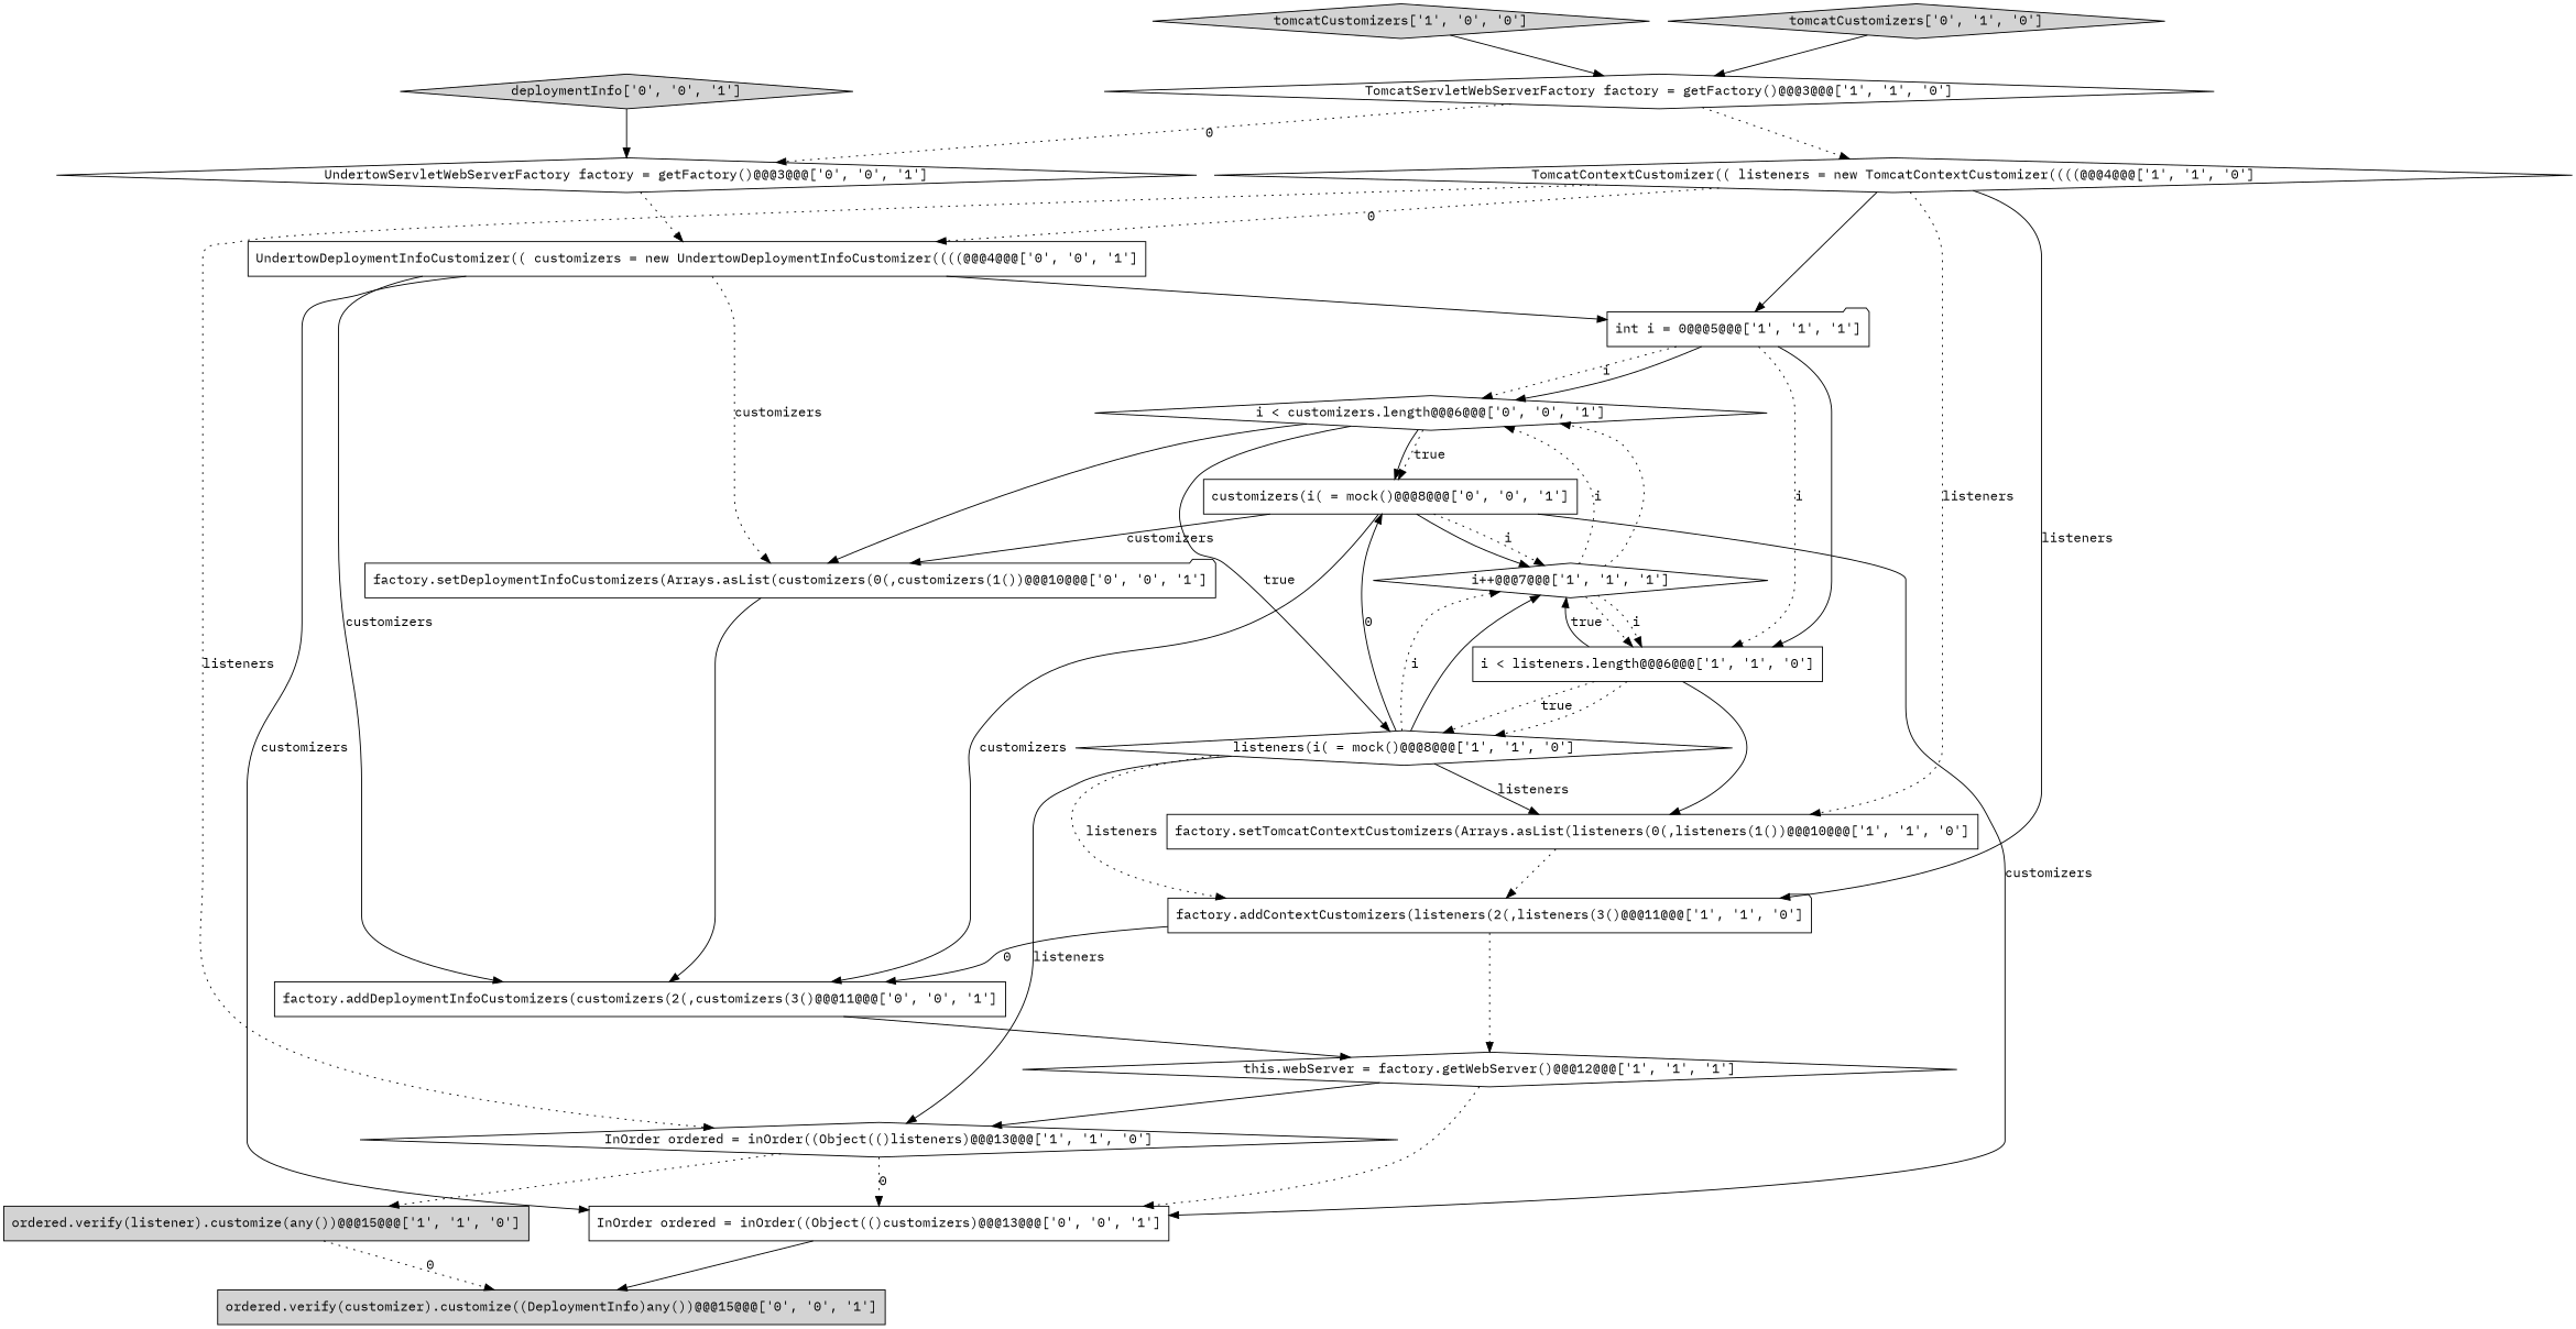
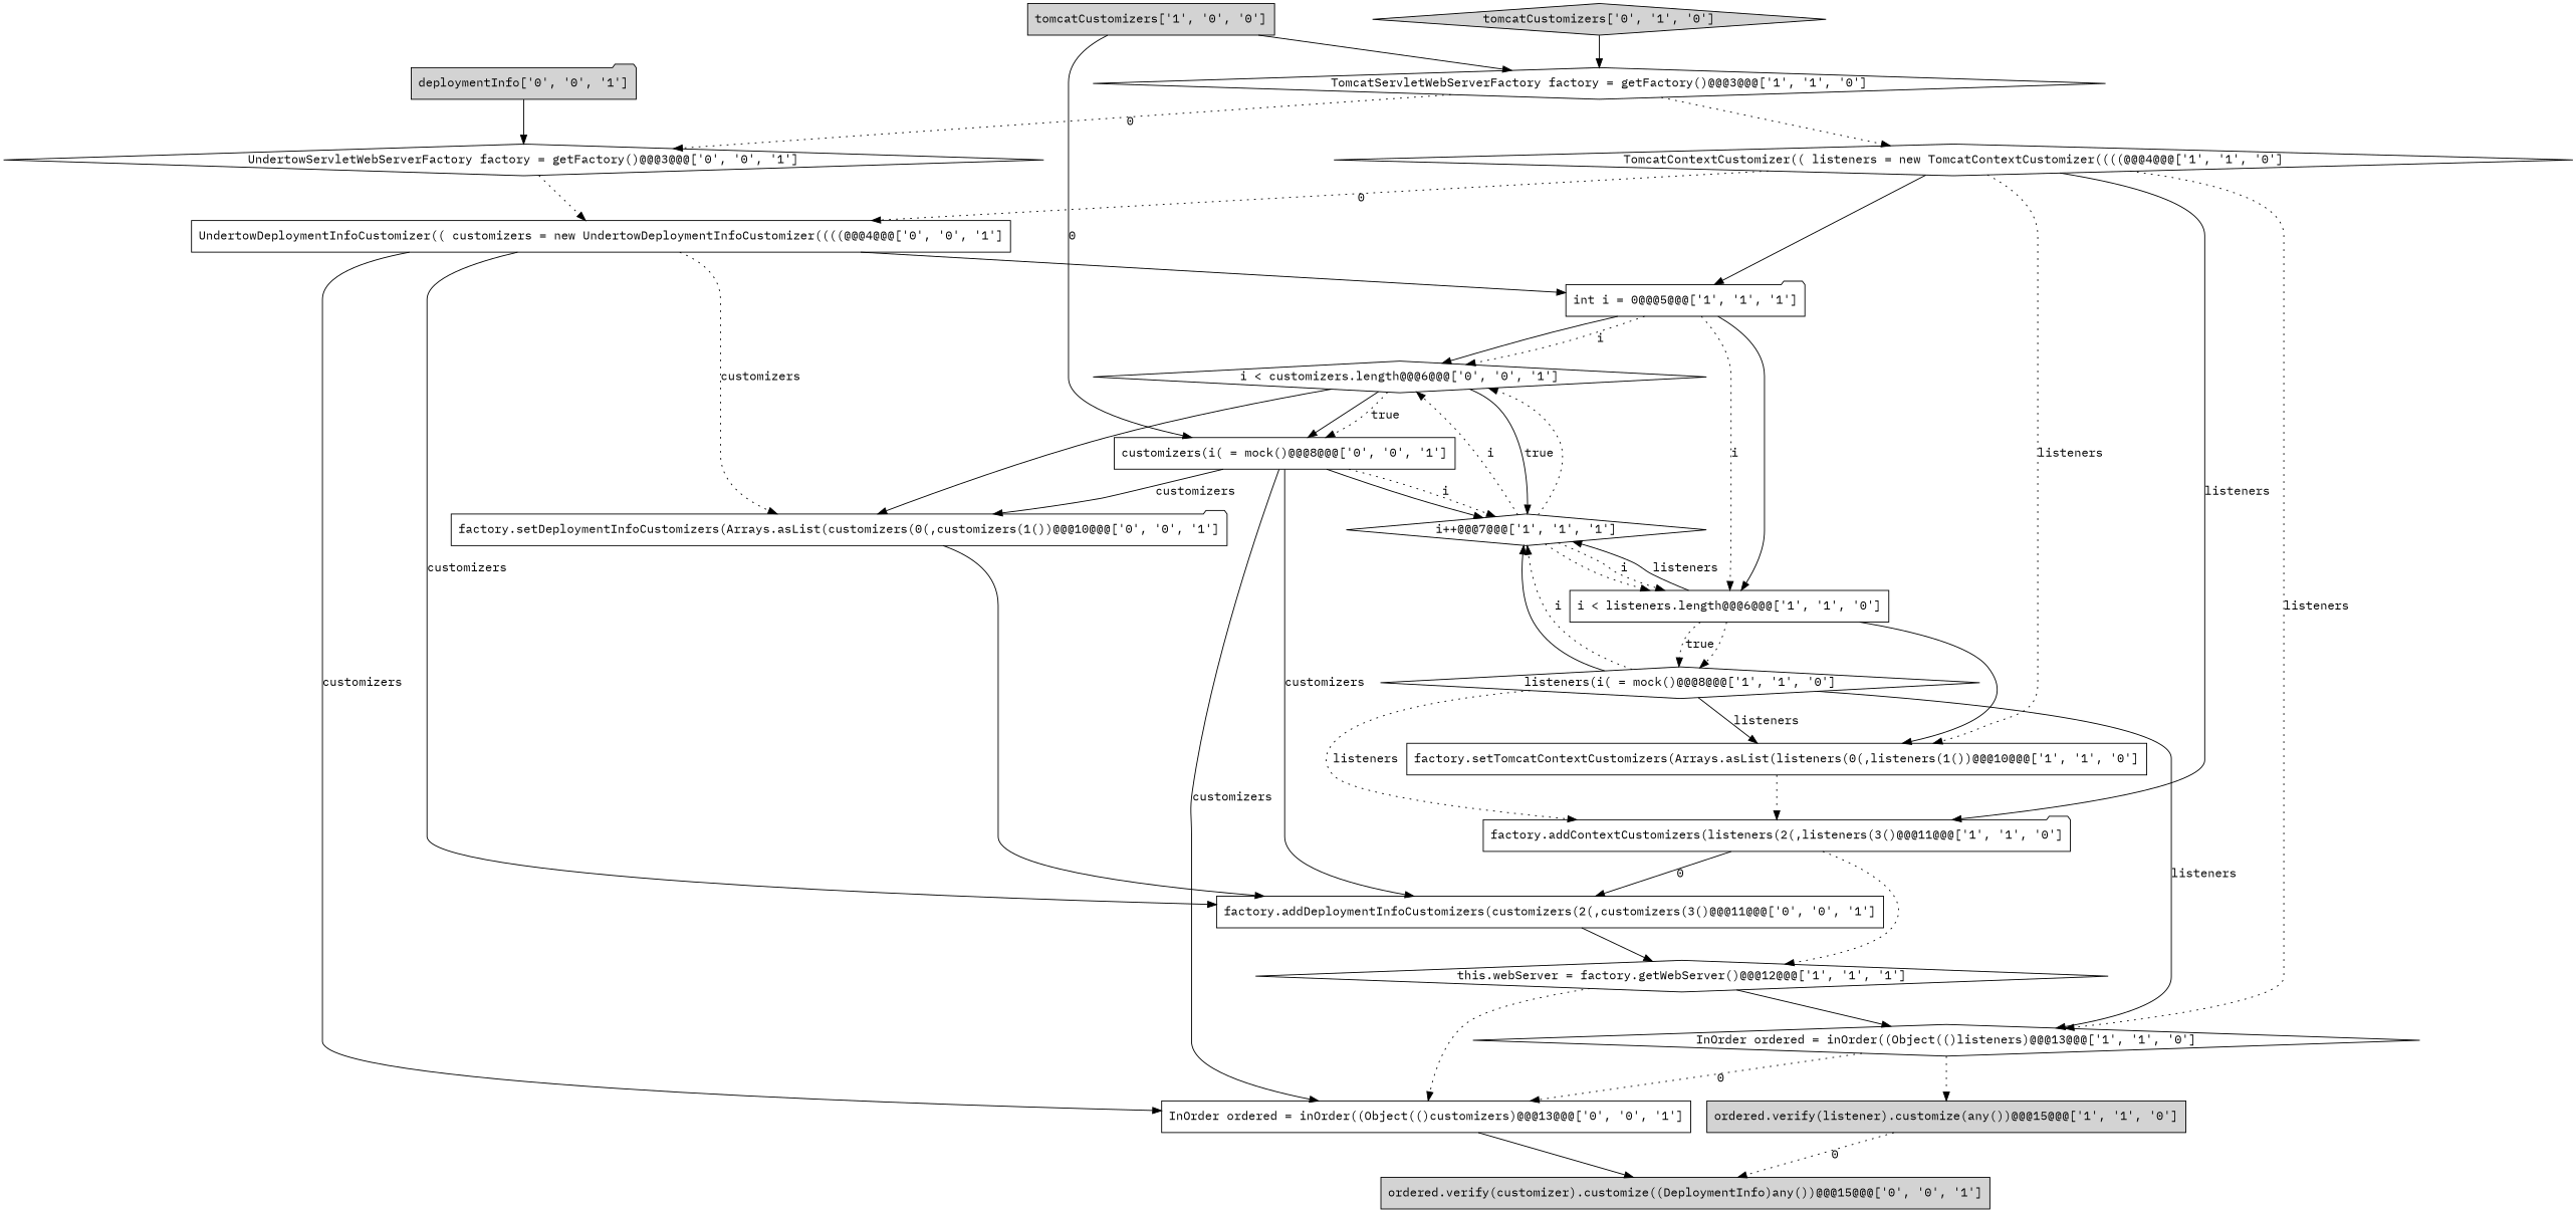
  digraph {
    fontname="IBM Plex Mono"
    node [fillcolor=white fontname="IBM Plex Mono" shape=diamond style=filled]
    edge [fontname="IBM Plex Mono" style=solid]
    n1 [label="int i = 0@@@5@@@['1', '1', '1']" shape=folder]
    n2 [label="i < customizers.length@@@6@@@['0', '0', '1']"]
    n3 [label="i < listeners.length@@@6@@@['1', '1', '0']" shape=box]
    n4 [label="factory.setDeploymentInfoCustomizers(Arrays.asList(customizers(0(,customizers(1())@@@10@@@['0', '0', '1']" shape=folder]
    n5 [label="i++@@@7@@@['1', '1', '1']"]
    n6 [label="customizers(i( = mock()@@@8@@@['0', '0', '1']" shape=box]
    n7 [label="factory.setTomcatContextCustomizers(Arrays.asList(listeners(0(,listeners(1())@@@10@@@['1', '1', '0']" shape=box]
    n8 [label="listeners(i( = mock()@@@8@@@['1', '1', '0']"]
    n9 [label="factory.addDeploymentInfoCustomizers(customizers(2(,customizers(3()@@@11@@@['0', '0', '1']" shape=box]
    n10 [label="this.webServer = factory.getWebServer()@@@12@@@['1', '1', '1']"]
    n11 [label="InOrder ordered = inOrder((Object(()listeners)@@@13@@@['1', '1', '0']"]
    n12 [label="InOrder ordered = inOrder((Object(()customizers)@@@13@@@['0', '0', '1']" shape=box]
    n13 [label="factory.addContextCustomizers(listeners(2(,listeners(3()@@@11@@@['1', '1', '0']" shape=folder]
-   n14 [fillcolor=lightgray label="tomcatCustomizers['1', '0', '0']"]
+   n14 [fillcolor=lightgray label="tomcatCustomizers['1', '0', '0']" shape=box]
    n15 [label="TomcatServletWebServerFactory factory = getFactory()@@@3@@@['1', '1', '0']"]
    n16 [label="UndertowServletWebServerFactory factory = getFactory()@@@3@@@['0', '0', '1']"]
    n17 [label="TomcatContextCustomizer(( listeners = new TomcatContextCustomizer((((@@@4@@@['1', '1', '0']"]
    n18 [label="UndertowDeploymentInfoCustomizer(( customizers = new UndertowDeploymentInfoCustomizer((((@@@4@@@['0', '0', '1']" shape=box]
    n19 [fillcolor=lightgray label="ordered.verify(listener).customize(any())@@@15@@@['1', '1', '0']" shape=box]
    n20 [fillcolor=lightgray label="ordered.verify(customizer).customize((DeploymentInfo)any())@@@15@@@['0', '0', '1']" shape=box]
    n21 [fillcolor=lightgray label="tomcatCustomizers['0', '1', '0']"]
-   n22 [fillcolor=lightgray label="deploymentInfo['0', '0', '1']"]
+   n22 [fillcolor=lightgray label="deploymentInfo['0', '0', '1']" shape=folder]
    n1 -> n2 [label=i style=dotted]
    n1 -> n2
    n1 -> n3 [label=i style=dotted]
    n1 -> n3
    n2 -> n4
-   n2 -> n8 [label=true]
+   n2 -> n5 [label=true]
    n2 -> n6
    n2 -> n6 [label=true style=dotted]
-   n3 -> n5 [label=true]
+   n3 -> n5 [label=listeners]
    n3 -> n7
    n3 -> n8 [label=true style=dotted]
    n3 -> n8 [style=dotted]
    n4 -> n9
    n5 -> n2 [style=dotted]
    n5 -> n2 [label=i style=dotted]
    n5 -> n3 [style=dotted]
    n5 -> n3 [label=i style=dotted]
    n6 -> n4 [label=customizers]
    n6 -> n5
    n6 -> n5 [label=i style=dotted]
    n6 -> n9 [label=customizers]
    n6 -> n12 [label=customizers]
    n7 -> n13 [style=dotted]
    n8 -> n5 [label=i style=dotted]
    n8 -> n5
-   n8 -> n6 [label=0]
+   n14 -> n6 [label=0]
    n8 -> n7 [label=listeners]
    n8 -> n11 [label=listeners]
    n8 -> n13 [label=listeners style=dotted]
    n9 -> n10
    n10 -> n11
    n10 -> n12 [style=dotted]
    n11 -> n12 [label=0 style=dotted]
    n11 -> n19 [style=dotted]
    n12 -> n20
    n13 -> n9 [label=0]
    n13 -> n10 [style=dotted]
    n14 -> n15
    n15 -> n16 [label=0 style=dotted]
    n15 -> n17 [style=dotted]
    n16 -> n18 [style=dotted]
    n17 -> n1
    n17 -> n7 [label=listeners style=dotted]
    n17 -> n11 [label=listeners style=dotted]
    n17 -> n13 [label=listeners]
    n17 -> n18 [label=0 style=dotted]
    n18 -> n1
    n18 -> n4 [label=customizers style=dotted]
    n18 -> n9 [label=customizers]
    n18 -> n12 [label=customizers]
    n19 -> n20 [label=0 style=dotted]
    n21 -> n15
    n22 -> n16
  }
